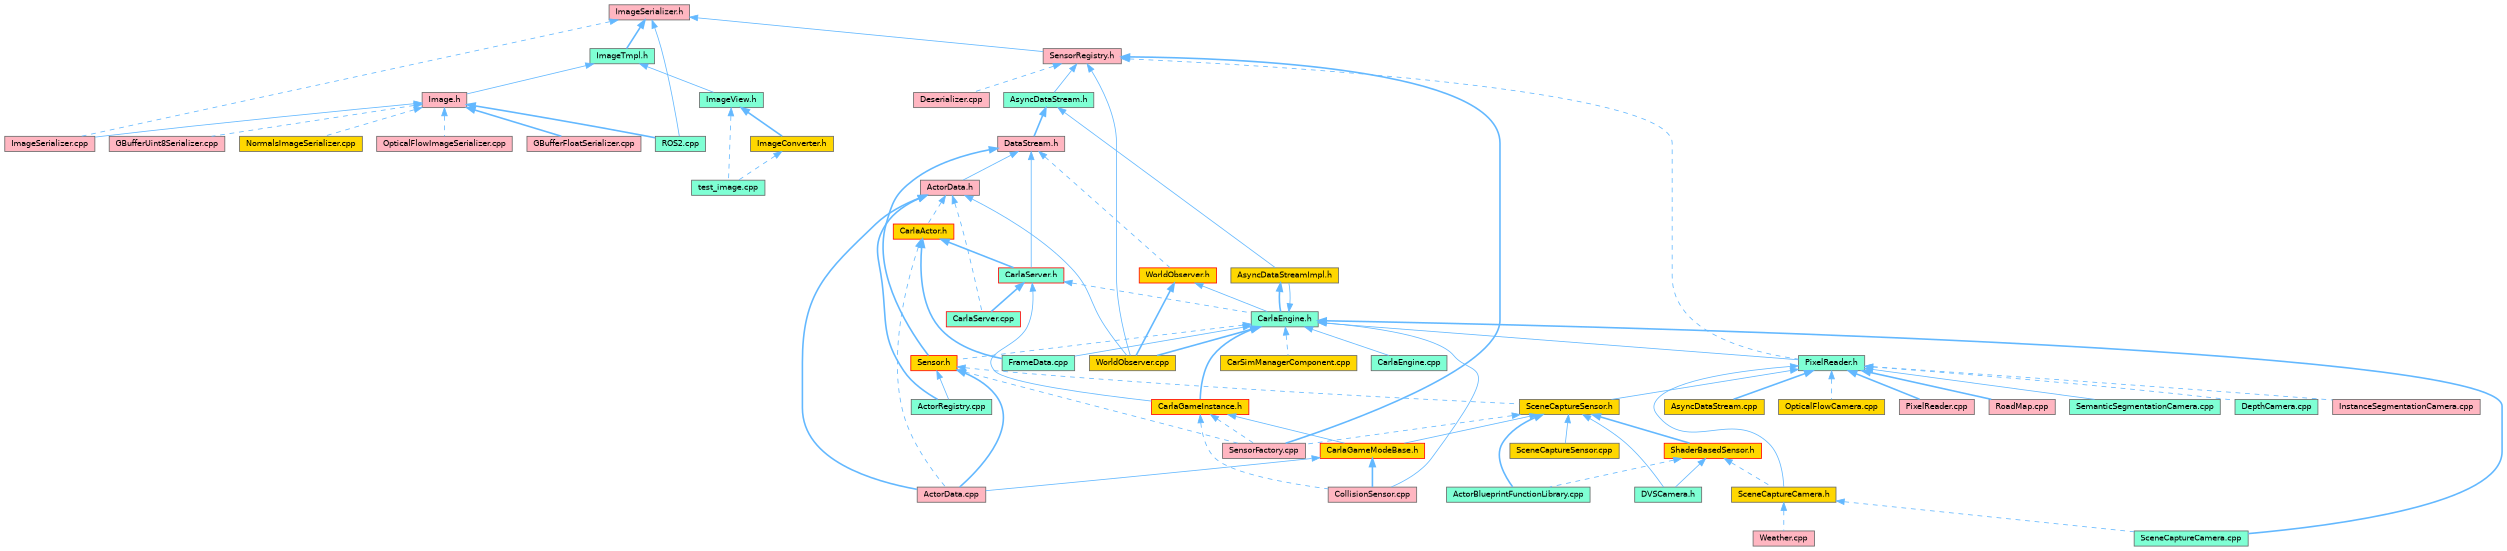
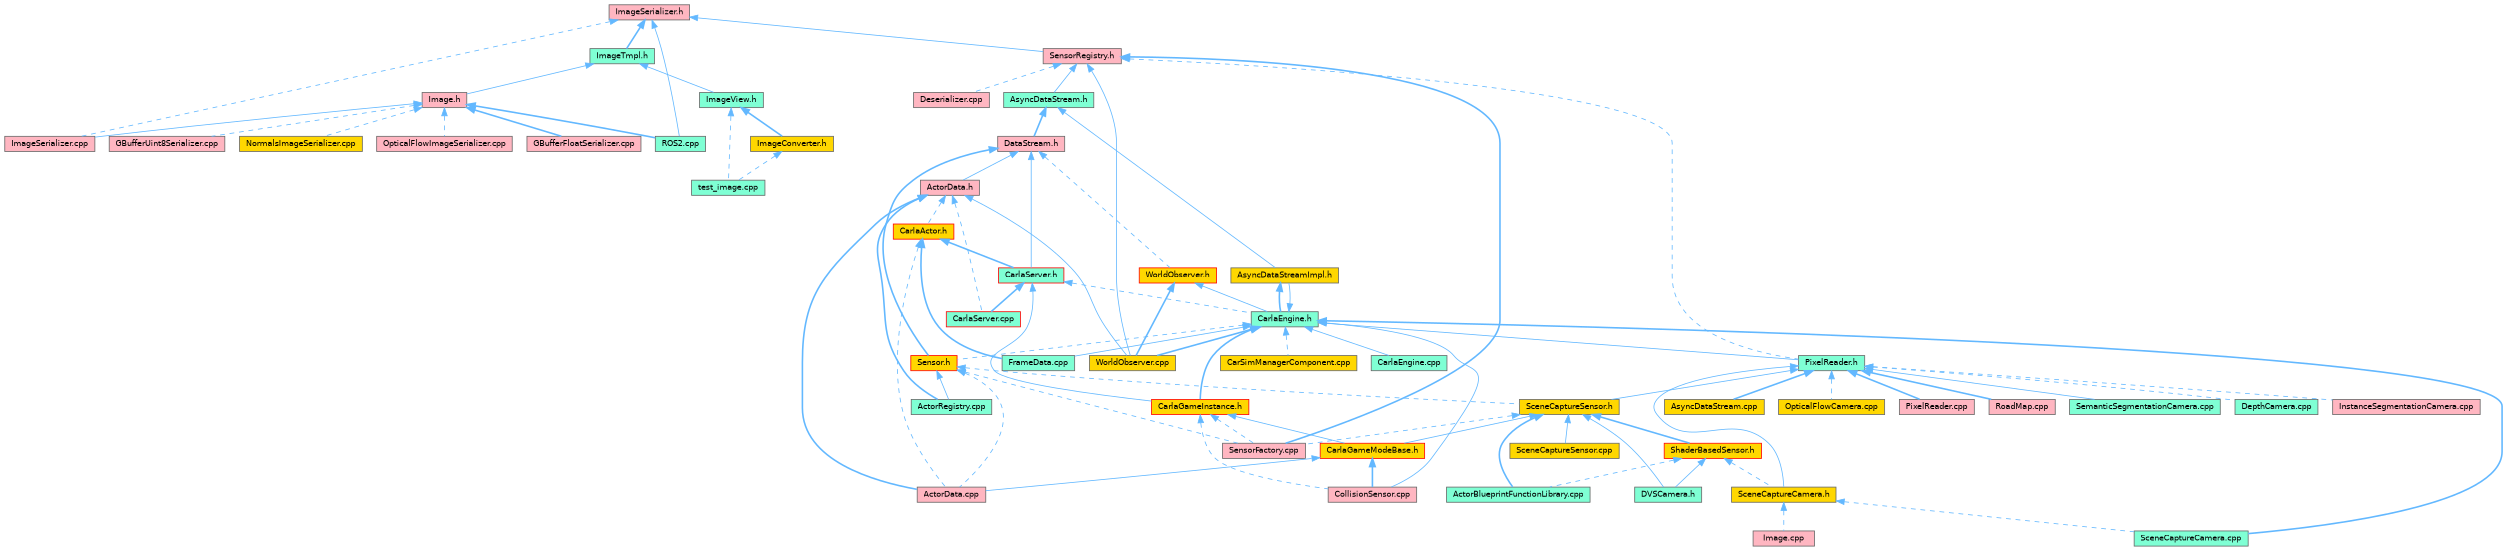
  digraph {
    node [color=grey40 fillcolor=lightpink fontname=Helvetica fontsize=10 shape=box style=filled]
    edge [color=steelblue1 dir=back fontname=Helvetica fontsize=10 labelfontname=Helvetica labelfontsize=10 style=solid]
    n1 [color=gray40 fontcolor=black height=0.2 label="ImageSerializer.h" width=0.4]
    n2 [height=0.2 label="ImageSerializer.cpp" width=0.4]
    n3 [fillcolor=aquamarine height=0.2 label="ImageTmpl.h" width=0.4]
    n4 [fillcolor=aquamarine height=0.2 label="ROS2.cpp" width=0.4]
    n5 [height=0.2 label="SensorRegistry.h" width=0.4]
    n6 [height=0.2 label="Image.h" width=0.4]
    n7 [fillcolor=aquamarine height=0.2 label="ImageView.h" width=0.4]
    n8 [fillcolor=aquamarine height=0.2 label="AsyncDataStream.h" width=0.4]
    n9 [height=0.2 label="SensorFactory.cpp" width=0.4]
    n10 [fillcolor=aquamarine height=0.2 label="PixelReader.h" width=0.4]
    n11 [fillcolor=gold height=0.2 label="WorldObserver.cpp" width=0.4]
    n12 [height=0.2 label="Deserializer.cpp" width=0.4]
    n13 [height=0.2 label="GBufferFloatSerializer.cpp" width=0.4]
    n14 [height=0.2 label="GBufferUint8Serializer.cpp" width=0.4]
    n15 [fillcolor=gold height=0.2 label="NormalsImageSerializer.cpp" width=0.4]
    n16 [height=0.2 label="OpticalFlowImageSerializer.cpp" width=0.4]
    n17 [fillcolor=gold height=0.2 label="ImageConverter.h" width=0.4]
    n18 [fillcolor=aquamarine height=0.2 label="test_image.cpp" width=0.4]
    n19 [fillcolor=gold height=0.2 label="AsyncDataStreamImpl.h" width=0.4]
    n20 [height=0.2 label="DataStream.h" width=0.4]
    n21 [fillcolor=aquamarine height=0.2 label="DepthCamera.cpp" width=0.4]
    n22 [height=0.2 label="InstanceSegmentationCamera.cpp" width=0.4]
    n23 [fillcolor=gold height=0.2 label="AsyncDataStream.cpp" width=0.4]
    n24 [fillcolor=gold height=0.2 label="OpticalFlowCamera.cpp" width=0.4]
    n25 [height=0.2 label="PixelReader.cpp" width=0.4]
    n26 [height=0.2 label="RoadMap.cpp" width=0.4]
    n27 [fillcolor=gold height=0.2 label="SceneCaptureCamera.h" width=0.4]
    n28 [fillcolor=gold height=0.2 label="SceneCaptureSensor.h" width=0.4]
    n29 [fillcolor=aquamarine height=0.2 label="SemanticSegmentationCamera.cpp" width=0.4]
    n30 [fillcolor=aquamarine height=0.2 label="CarlaEngine.h" width=0.4]
    n31 [color=red fillcolor=gold height=0.2 label="Sensor.h" width=0.4]
    n32 [height=0.2 label="ActorData.h" width=0.4]
    n33 [color=red fillcolor=aquamarine height=0.2 label="CarlaServer.h" width=0.4]
    n34 [color=red fillcolor=gold height=0.2 label="WorldObserver.h" width=0.4]
    n35 [fillcolor=gold height=0.2 label="CarSimManagerComponent.cpp" width=0.4]
    n36 [fillcolor=aquamarine height=0.2 label="CarlaEngine.cpp" width=0.4]
    n37 [color=red fillcolor=gold height=0.2 label="CarlaGameInstance.h" width=0.4]
    n38 [height=0.2 label="CollisionSensor.cpp" width=0.4]
    n39 [fillcolor=aquamarine height=0.2 label="FrameData.cpp" width=0.4]
    n40 [fillcolor=aquamarine height=0.2 label="SceneCaptureCamera.cpp" width=0.4]
    n41 [color=red fillcolor=gold height=0.2 label="CarlaGameModeBase.h" width=0.4]
    n42 [height=0.2 label="ActorData.cpp" width=0.4]
    n43 [fillcolor=aquamarine height=0.2 label="ActorRegistry.cpp" width=0.4]
-   n44 [height=0.2 label="Weather.cpp" width=0.4]
+   n44 [height=0.2 label="Image.cpp" width=0.4]
    n45 [fillcolor=aquamarine height=0.2 label="ActorBlueprintFunctionLibrary.cpp" width=0.4]
    n46 [fillcolor=aquamarine height=0.2 label="DVSCamera.h" width=0.4]
    n47 [fillcolor=gold height=0.2 label="SceneCaptureSensor.cpp" width=0.4]
    n48 [color=red fillcolor=gold height=0.2 label="ShaderBasedSensor.h" width=0.4]
    n49 [color=red fillcolor=gold height=0.2 label="CarlaActor.h" width=0.4]
    n50 [color=red fillcolor=aquamarine height=0.2 label="CarlaServer.cpp" width=0.4]
    n1 -> n2 [style=dashed]
    n1 -> n3 [style=bold]
    n1 -> n4
    n1 -> n5
    n3 -> n6
    n3 -> n7
    n5 -> n8
    n5 -> n9 [style=bold]
    n5 -> n10 [style=dashed]
    n5 -> n11
    n5 -> n12 [style=dashed]
    n6 -> n2
    n6 -> n4 [style=bold]
    n6 -> n13 [style=bold]
    n6 -> n14 [style=dashed]
    n6 -> n15 [style=dashed]
    n6 -> n16 [style=dashed]
    n7 -> n17 [style=bold]
    n7 -> n18 [style=dashed]
    n8 -> n19
    n8 -> n20 [style=bold]
    n10 -> n21 [style=dashed]
    n10 -> n22 [style=dashed]
    n10 -> n23 [style=bold]
    n10 -> n24 [style=dashed]
    n10 -> n25 [style=bold]
    n10 -> n26 [style=bold]
    n10 -> n27
    n10 -> n28
    n10 -> n29
    n17 -> n18 [style=dashed]
    n19 -> n30 [style=bold]
    n20 -> n31 [style=bold]
    n20 -> n32
    n20 -> n33
    n20 -> n34 [style=dashed]
    n27 -> n40 [style=dashed]
    n27 -> n44 [style=dashed]
    n28 -> n9 [style=dashed]
    n28 -> n41
    n28 -> n45 [style=bold]
    n28 -> n46
    n28 -> n47
    n28 -> n48 [style=bold]
    n30 -> n10
    n30 -> n11 [style=bold]
    n30 -> n19
    n30 -> n31 [style=dashed]
    n30 -> n35 [style=dashed]
    n30 -> n36
    n30 -> n37 [style=bold]
    n30 -> n38
    n30 -> n39
    n30 -> n40 [style=bold]
    n31 -> n9 [style=dashed]
    n31 -> n28 [style=dashed]
-   n31 -> n42 [style=bold]
+   n31 -> n42 [style=dashed]
    n31 -> n43
    n32 -> n11
    n32 -> n42 [style=bold]
    n32 -> n43 [style=bold]
    n32 -> n49 [style=dashed]
    n32 -> n50 [style=dashed]
    n33 -> n30 [style=dashed]
    n33 -> n37
    n33 -> n50 [style=bold]
    n34 -> n11 [style=bold]
    n34 -> n30
    n37 -> n9 [style=dashed]
    n37 -> n38 [style=dashed]
    n37 -> n41
    n41 -> n38 [style=bold]
    n41 -> n42
    n48 -> n27 [style=dashed]
    n48 -> n45 [style=dashed]
    n48 -> n46
    n49 -> n33 [style=bold]
    n49 -> n39 [style=bold]
    n49 -> n42 [style=dashed]
  }
